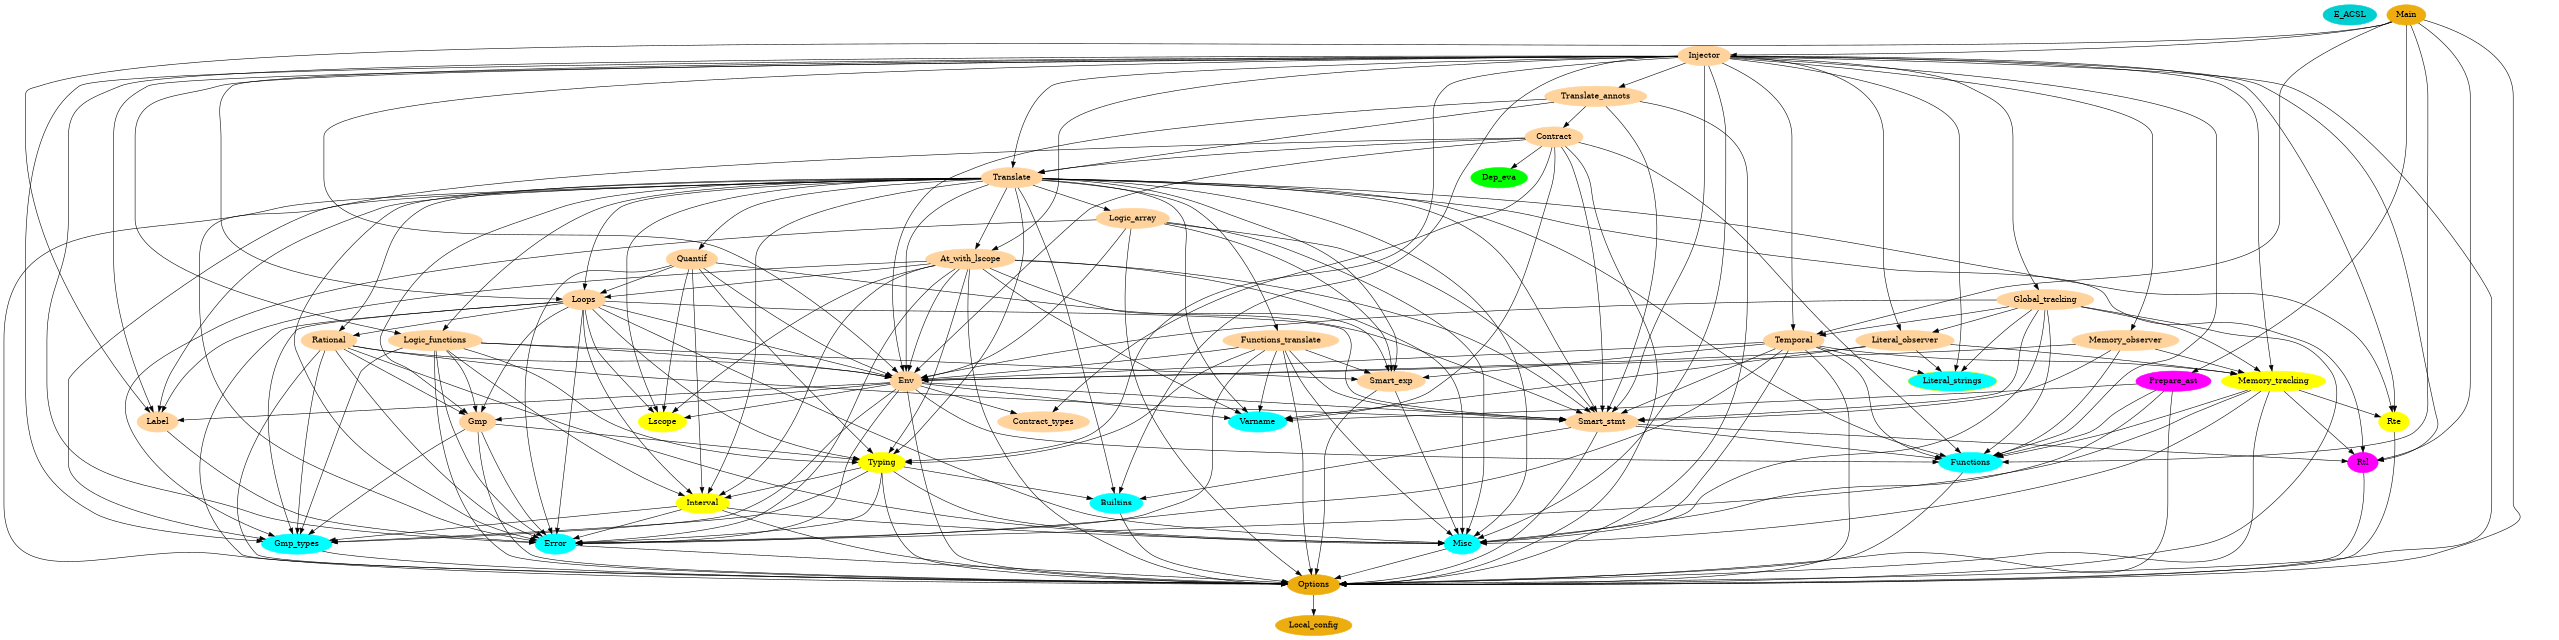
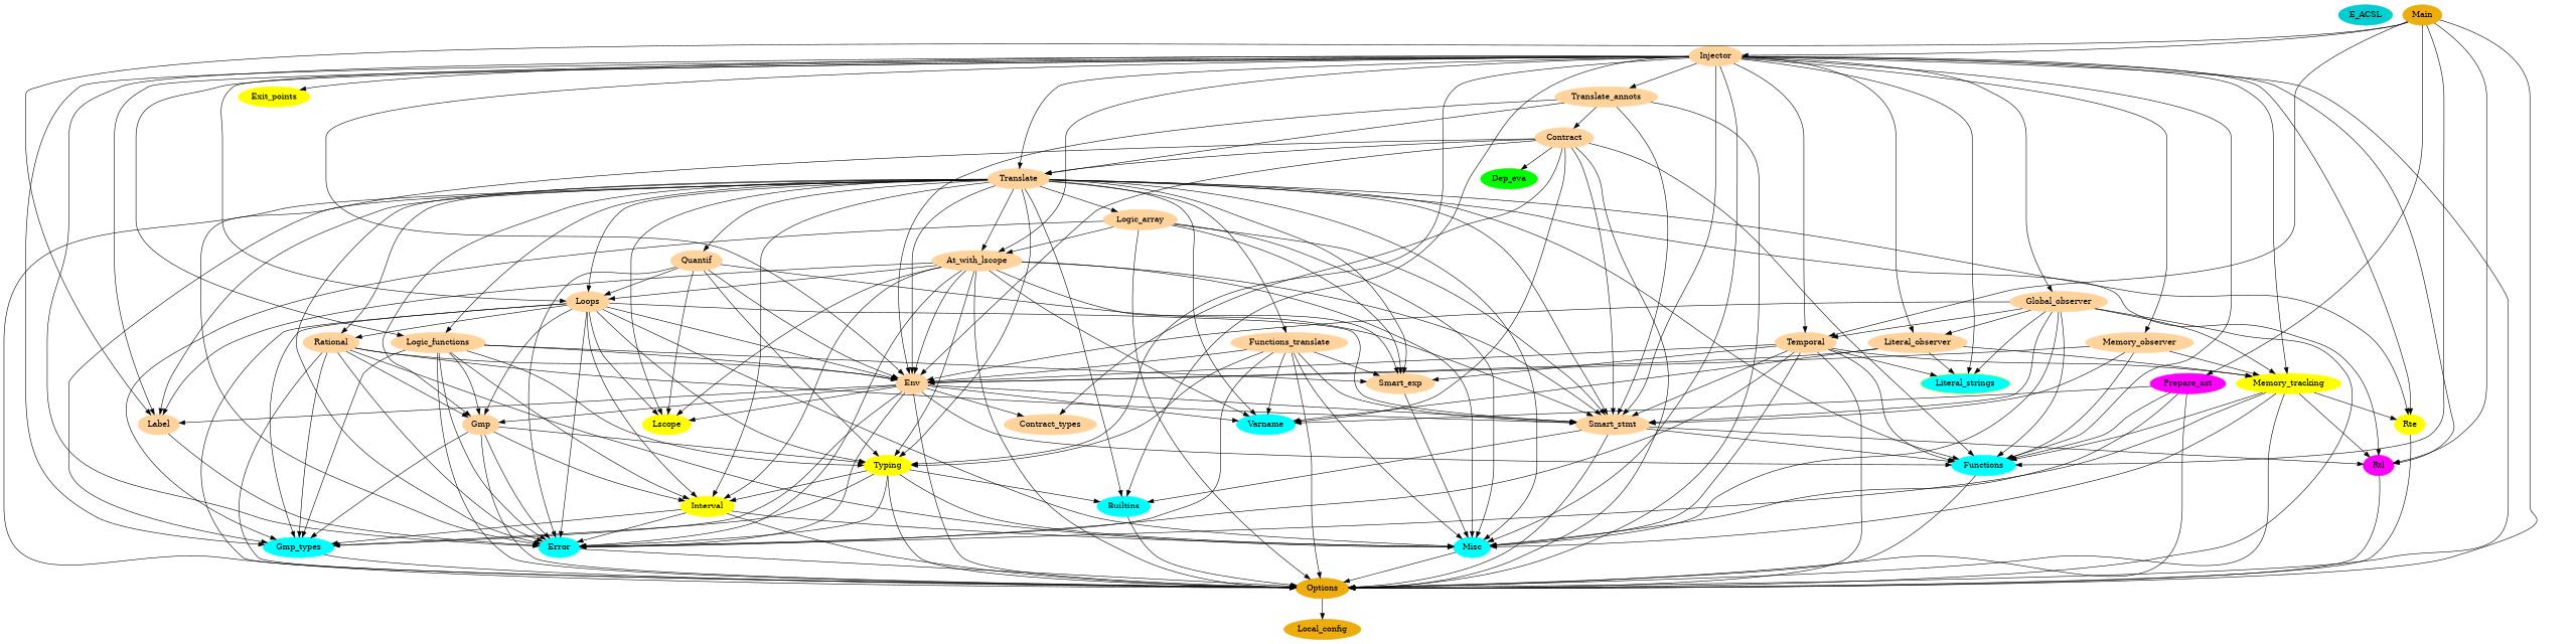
  digraph {
    fontsize="12pt"
    rankdir=TB
    node [color=burlywood1 style=filled]
    E_ACSL [color=darkturquoise]
    Local_config [color=darkgoldenrod2]
    Options [color=darkgoldenrod2]
    Error [color=cyan]
    Builtins [color=cyan]
    Functions [color=cyan]
    Misc [color=cyan]
    Gmp_types [color=cyan]
    Varname [color=cyan]
    Dep_eva [color=green]
    Rtl [color=magenta]
    Prepare_ast [color=magenta]
    Rte [color=yellow]
    Literal_strings [color=yellow fillcolor=cyan]
    Memory_tracking [color=yellow]
+   Exit_points [color=yellow]
    Lscope [color=yellow]
    Interval [color=yellow]
    Typing [color=yellow]
    Smart_exp
    Smart_stmt
    Gmp
    Label
    Env
    Contract_types
    Rational
    Loops
    Quantif
    At_with_lscope
    n30 [label=Functions_translate]
    Logic_functions
    Logic_array
    Translate
    Contract
    Translate_annots
    Temporal
    Memory_observer
    Literal_observer
-   Global_observer [label=Global_tracking]
+   Global_observer
    Injector
    Main [color=darkgoldenrod2]
    Options -> Local_config
    Error -> Options
    Builtins -> Options
    Functions -> Options
    Misc -> Options
    Gmp_types -> Options
    Rtl -> Options
    Prepare_ast -> Options
    Prepare_ast -> Functions
    Prepare_ast -> Misc
    Prepare_ast -> Varname
    Rte -> Options
    Memory_tracking -> Options
    Memory_tracking -> Error
    Memory_tracking -> Functions
    Memory_tracking -> Misc
    Memory_tracking -> Rtl
    Memory_tracking -> Rte
    Interval -> Options
    Interval -> Error
    Interval -> Misc
    Interval -> Gmp_types
    Typing -> Options
    Typing -> Error
    Typing -> Builtins
    Typing -> Misc
    Typing -> Gmp_types
    Typing -> Interval
-   Smart_exp -> Options
    Smart_exp -> Misc
    Smart_stmt -> Options
    Smart_stmt -> Builtins
    Smart_stmt -> Functions
    Smart_stmt -> Rtl
    Gmp -> Options
    Gmp -> Error
    Gmp -> Gmp_types
    Gmp -> Typing
    Label -> Error
    Env -> Options
    Env -> Error
    Env -> Functions
    Env -> Gmp_types
    Env -> Varname
    Env -> Lscope
    Env -> Smart_stmt
    Env -> Gmp
    Env -> Label
    Env -> Contract_types
    Rational -> Options
    Rational -> Error
    Rational -> Misc
    Rational -> Gmp_types
    Rational -> Smart_stmt
    Rational -> Gmp
    Rational -> Env
    Loops -> Options
    Loops -> Error
    Loops -> Misc
    Loops -> Gmp_types
    Loops -> Lscope
    Loops -> Interval
    Loops -> Typing
    Loops -> Smart_stmt
    Loops -> Gmp
    Loops -> Env
    Loops -> Rational
    Quantif -> Error
    Quantif -> Lscope
-   Quantif -> Interval
+   Gmp -> Interval
    Quantif -> Typing
    Quantif -> Smart_stmt
    Quantif -> Env
    Quantif -> Loops
    At_with_lscope -> Options
    At_with_lscope -> Error
    At_with_lscope -> Misc
    At_with_lscope -> Varname
    At_with_lscope -> Lscope
    At_with_lscope -> Interval
    At_with_lscope -> Typing
    At_with_lscope -> Smart_exp
    At_with_lscope -> Smart_stmt
    At_with_lscope -> Label
    At_with_lscope -> Env
    At_with_lscope -> Loops
    n30 -> Options
    n30 -> Error
    n30 -> Misc
    n30 -> Varname
    n30 -> Typing
    n30 -> Smart_exp
    n30 -> Smart_stmt
    n30 -> Env
    Logic_functions -> Options
    Logic_functions -> Error
    Logic_functions -> Gmp_types
    Logic_functions -> Interval
    Logic_functions -> Typing
    Logic_functions -> Smart_exp
    Logic_functions -> Gmp
    Logic_functions -> Env
    Logic_array -> Options
    Logic_array -> Misc
    Logic_array -> Gmp_types
    Logic_array -> Smart_exp
    Logic_array -> Smart_stmt
-   Logic_array -> Env
+   Logic_array -> At_with_lscope
    Translate -> Options
    Translate -> Error
    Translate -> Builtins
    Translate -> Functions
    Translate -> Misc
    Translate -> Gmp_types
    Translate -> Varname
    Translate -> Rtl
    Translate -> Rte
    Translate -> Lscope
    Translate -> Interval
    Translate -> Typing
    Translate -> Smart_exp
    Translate -> Smart_stmt
    Translate -> Gmp
    Translate -> Label
    Translate -> Env
    Translate -> Rational
    Translate -> Loops
    Translate -> Quantif
    Translate -> At_with_lscope
    Translate -> n30
    Translate -> Logic_functions
    Translate -> Logic_array
    Contract -> Options
    Contract -> Error
    Contract -> Functions
    Contract -> Varname
    Contract -> Dep_eva
    Contract -> Smart_stmt
    Contract -> Env
    Contract -> Contract_types
    Contract -> Translate
    Translate_annots -> Options
    Translate_annots -> Smart_stmt
    Translate_annots -> Env
    Translate_annots -> Translate
    Translate_annots -> Contract
    Temporal -> Options
    Temporal -> Error
    Temporal -> Functions
    Temporal -> Misc
    Temporal -> Literal_strings
    Temporal -> Memory_tracking
    Temporal -> Smart_exp
    Temporal -> Smart_stmt
    Temporal -> Env
    Memory_observer -> Functions
    Memory_observer -> Memory_tracking
    Memory_observer -> Smart_stmt
    Memory_observer -> Env
    Literal_observer -> Varname
    Literal_observer -> Literal_strings
    Literal_observer -> Memory_tracking
    Literal_observer -> Env
    Global_observer -> Options
    Global_observer -> Functions
    Global_observer -> Misc
    Global_observer -> Literal_strings
    Global_observer -> Memory_tracking
    Global_observer -> Smart_stmt
    Global_observer -> Env
    Global_observer -> Temporal
    Global_observer -> Literal_observer
    Injector -> Options
    Injector -> Error
    Injector -> Builtins
    Injector -> Functions
    Injector -> Misc
    Injector -> Gmp_types
    Injector -> Rtl
    Injector -> Rte
    Injector -> Literal_strings
    Injector -> Memory_tracking
+   Injector -> Exit_points
    Injector -> Typing
    Injector -> Smart_stmt
    Injector -> Label
    Injector -> Env
    Injector -> Loops
    Injector -> At_with_lscope
    Injector -> Logic_functions
    Injector -> Translate
    Injector -> Translate_annots
    Injector -> Temporal
    Injector -> Memory_observer
    Injector -> Literal_observer
    Injector -> Global_observer
    Main -> Options
    Main -> Functions
    Main -> Rtl
    Main -> Prepare_ast
    Main -> Label
    Main -> Temporal
    Main -> Injector
  }
